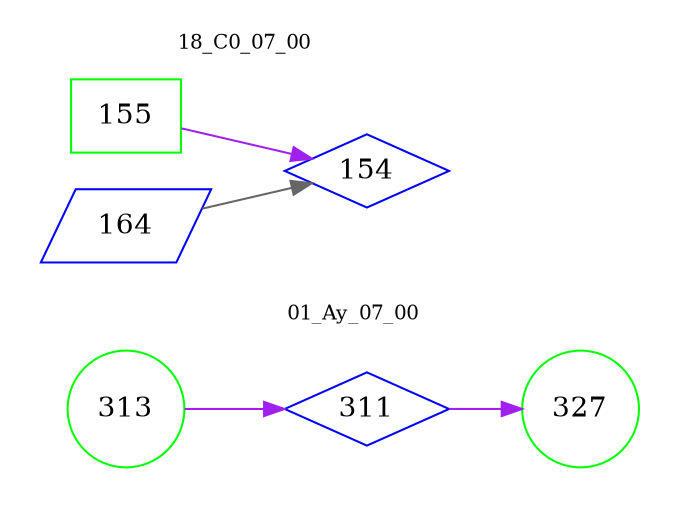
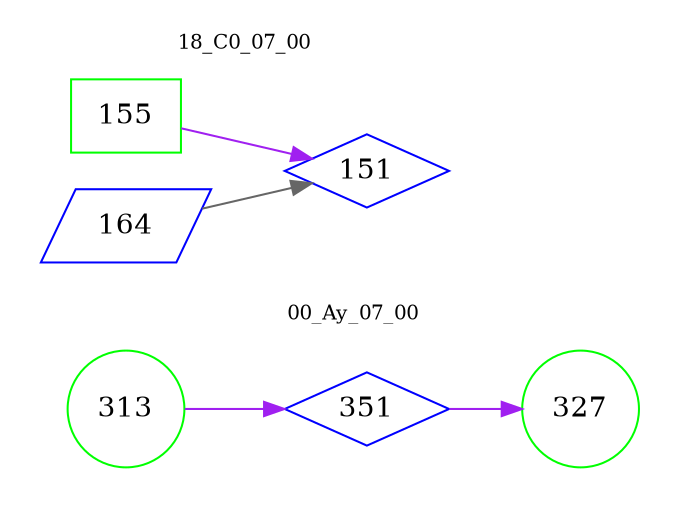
  digraph {
    rankdir=LR
    node [color=green shape=circle]
    edge [color=purple]
    n1 [label=313]
-   n2 [color=blue label=311 shape=diamond]
+   n2 [color=blue label=351 shape=diamond]
    n3 [label=327]
    n4 [label=155 shape=box]
-   n5 [color=blue label=154 shape=diamond]
+   n5 [color=blue label=151 shape=diamond]
    n6 [color=blue label=164 shape=parallelogram]
    subgraph cluster_1 {
      color=white
      fontsize=10
-     label="01_Ay_07_00"
+     label="00_Ay_07_00"
      n1
      n2
      n3
    }
    subgraph cluster_2 {
      color=white
      fontsize=10
      label="18_C0_07_00"
      n4
      n5
      n6
    }
    n1 -> n2
    n2 -> n3
    n4 -> n5
    n6 -> n5 [color=gray40]
  }
